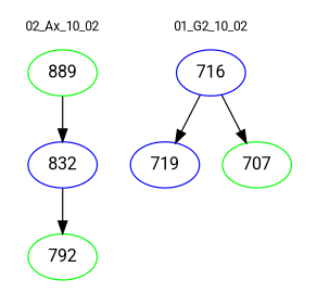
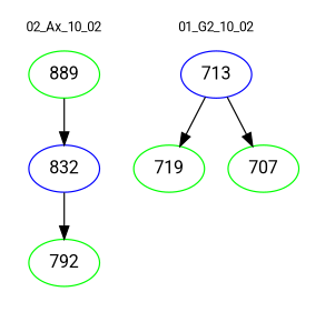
  digraph {
    fontname=Roboto
    node [color=green fontname=Roboto]
    edge [color=black fontname=Roboto]
    n1 [label=889]
    n2 [color=blue label=832]
    n3 [label=792]
-   n4 [color=blue label=719]
-   n5 [color=blue label=716]
+   n4 [label=719]
+   n5 [color=blue label=713]
    n6 [label=707]
    subgraph cluster_1 {
      color=white
      fontsize=10
      label="02_Ax_10_02"
      n1
      n2
      n3
    }
    subgraph cluster_2 {
      color=white
      fontsize=10
      label="01_G2_10_02"
      n4
      n5
      n6
    }
    n1 -> n2
    n2 -> n3
    n5 -> n4
    n5 -> n6
  }
